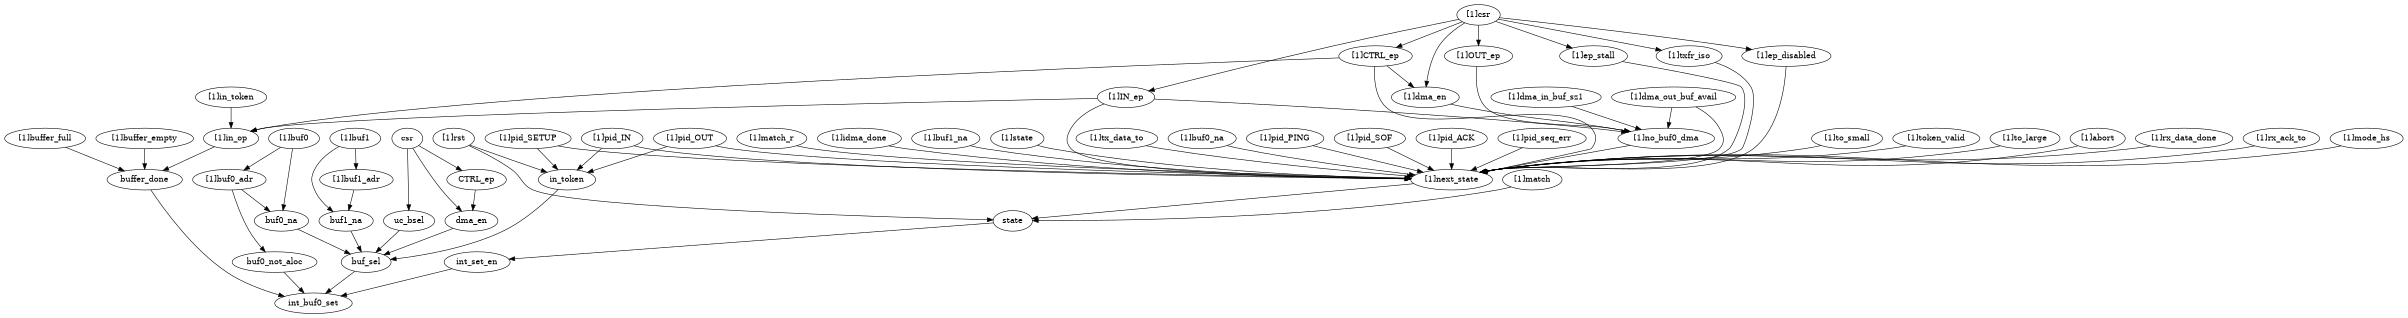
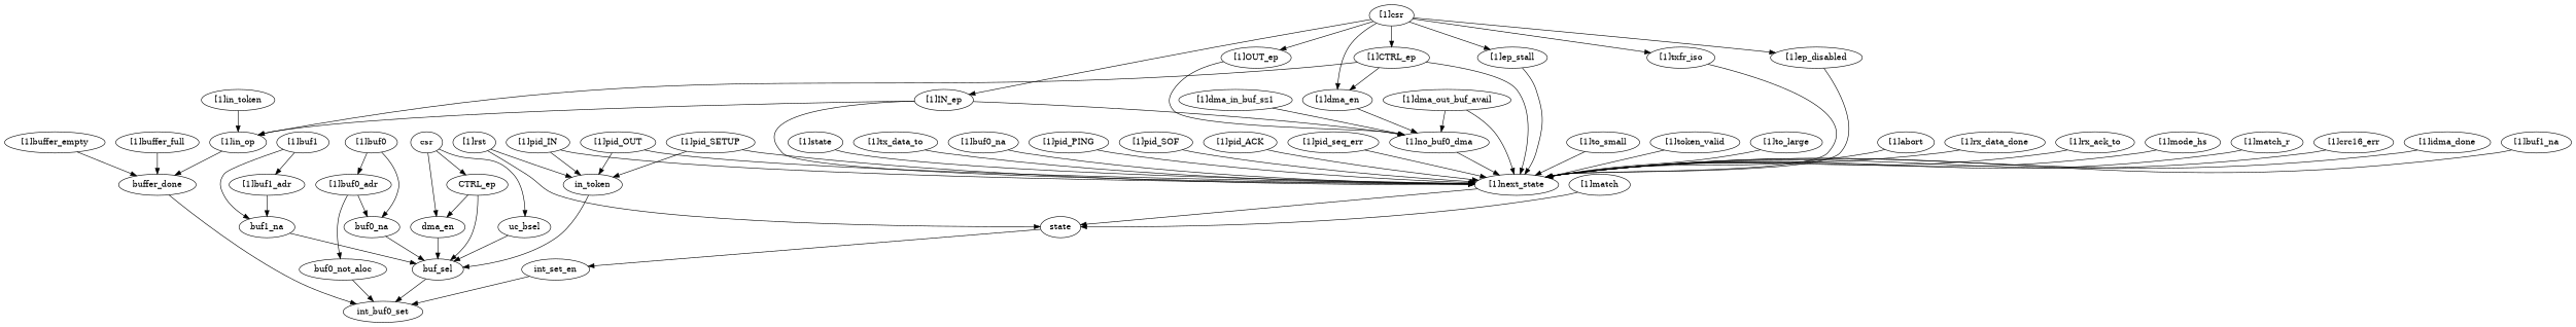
  strict digraph {
    node [complexity=9 importance=0.426488096071 rank=0.0251141993724]
    "[1]in_token" [complexity=13 importance=0.0319822783717 rank=0.00246017525936]
    "[1]in_op" [importance=0.0260241080366 rank=0.00289156755962]
    buffer_done [complexity=5 importance=0.0194077977303 rank=0.00388155954606]
    int_buf0_set [complexity=0 importance=0.0101216601671 rank=0.0]
    dma_en [complexity=12 importance=0.0230162577378 rank=0.00191802147815]
    buf_sel [complexity=5 importance=0.0181658538231 rank=0.00363317076462]
    "[1]rst" [complexity=13 importance=0.0771297370307 rank=0.00593305669467]
    in_token [complexity=12 importance=0.0241240241582 rank=0.00201033534652]
    state [complexity=6 importance=0.0933148951488 rank=0.0155524825248]
    int_set_en [complexity=5 importance=0.0158442947585 rank=0.0031688589517]
    "[1]dma_in_buf_sz1" [complexity=23 importance=0.577626585566]
    "[1]no_buf0_dma" [complexity=17 importance=0.57286892101 rank=0.0336981718241]
    "[1]next_state" [complexity=8 importance=0.140576810505 rank=0.0175721013131]
    "[1]to_small" [complexity=10 importance=0.570012129824 rank=0.0570012129824]
    "[1]pid_IN" [complexity=13 importance=0.0530057128725 rank=0.00407736252865]
    "[1]dma_en" [complexity=23 importance=0.577719324925 rank=0.0251182315185]
    "[1]ep_disabled" [complexity=11 importance=0.707664159341 rank=0.0643331053946]
    "[1]token_valid" [complexity=10 importance=0.145334475061 rank=0.0145334475061]
    "[1]csr" [complexity=25 importance=0.582406692381 rank=0.0232962676953]
    "[1]CTRL_ep" [complexity=26 importance=0.58249943174 rank=0.0224038242977]
    "[1]OUT_ep" [complexity=23 importance=0.577649027825 rank=0.0251151751228]
    "[1]ep_stall" [importance=0.707664159341 rank=0.0786293510379]
    "[1]IN_ep" [complexity=23 importance=0.577649027825 rank=0.0251151751228]
    "[1]txfr_iso" [complexity=10 importance=0.567087348836 rank=0.0567087348836]
    "[1]buffer_full" [importance=0.0259813413541 rank=0.00288681570601]
    "[1]to_large" [complexity=10 importance=0.570012129824 rank=0.0570012129824]
    "[1]buf1" [complexity=18 importance=0.0349498956799 rank=0.00194166087111]
    buf1_na [complexity=12 importance=0.0246416067327 rank=0.00205346722773]
    "[1]buf1_adr" [complexity=15 importance=0.0301922311239 rank=0.00201281540826]
    "[1]abort" [complexity=13 importance=1.41596802092 rank=0.108920616994]
    "[1]pid_OUT" [complexity=14 importance=0.0288816887142 rank=0.0020629777653]
    buf0_not_aloc [complexity=5 importance=0.0154344018342 rank=0.00308688036683]
    "[1]buffer_empty" [importance=0.0257640594109 rank=0.00286267326788]
    "[1]match" [complexity=7 importance=0.191387454854 rank=0.0273410649791]
    "[1]rx_data_done" [importance=0.285911285566 rank=0.0317679206185]
    "[1]buf0" [complexity=10 importance=0.0257426907813 rank=0.00257426907813]
    "[1]buf0_adr" [complexity=7 importance=0.0209850262253 rank=0.00299786088933]
    buf0_na [complexity=12 importance=0.0242715553253 rank=0.00202262961044]
    csr [complexity=17 importance=0.0325540291093 rank=0.00191494288878]
    CTRL_ep [complexity=15 importance=0.0277963645533 rank=0.00185309097022]
    uc_bsel [complexity=12 importance=0.0229459606386 rank=0.00191216338655]
    "[1]rx_ack_to" [importance=0.291732394135 rank=0.0324147104595]
    "[1]pid_SETUP" [complexity=14 importance=0.0288816887142 rank=0.0020629777653]
    "[1]mode_hs" [complexity=10 rank=0.0426488096071]
    "[1]match_r" [complexity=11 importance=0.708117492983 rank=0.0643743175439]
+   "[1]crc16_err" [complexity=11 rank=0.0387716450974]
    "[1]idma_done" [importance=0.285911285566 rank=0.0317679206185]
    "[1]buf1_na" [complexity=17 importance=1.13109023695 rank=0.0665347198206]
    "[1]state" [complexity=11 importance=3.82551159975 rank=0.347773781796]
    "[1]dma_out_buf_avail" [complexity=23 importance=0.577626585566]
    "[1]tx_data_to" [complexity=11 importance=0.431734123684 rank=0.0392485566986]
    "[1]buf0_na" [complexity=17 importance=1.13072018554 rank=0.0665129520908]
    "[1]pid_PING" [complexity=10 rank=0.0426488096071]
    "[1]pid_SOF" [complexity=11 importance=0.707641717081 rank=0.0643310651892]
    "[1]pid_ACK" [complexity=10 importance=0.145334475061 rank=0.0145334475061]
    "[1]pid_seq_err" [importance=0.43217362605 rank=0.0480192917834]
    "[1]in_token" -> "[1]in_op"
    "[1]in_op" -> buffer_done
    buffer_done -> int_buf0_set
    dma_en -> buf_sel
    buf_sel -> int_buf0_set
    "[1]rst" -> in_token
    "[1]rst" -> state
    in_token -> buf_sel
    state -> int_set_en
    int_set_en -> int_buf0_set
    "[1]dma_in_buf_sz1" -> "[1]no_buf0_dma"
    "[1]no_buf0_dma" -> "[1]next_state"
    "[1]next_state" -> state
    "[1]to_small" -> "[1]next_state"
    "[1]pid_IN" -> in_token
    "[1]pid_IN" -> "[1]next_state"
    "[1]dma_en" -> "[1]no_buf0_dma"
    "[1]ep_disabled" -> "[1]next_state"
    "[1]token_valid" -> "[1]next_state"
    "[1]csr" -> "[1]dma_en"
    "[1]csr" -> "[1]ep_disabled"
    "[1]csr" -> "[1]CTRL_ep"
    "[1]csr" -> "[1]OUT_ep"
    "[1]csr" -> "[1]ep_stall"
    "[1]csr" -> "[1]IN_ep"
    "[1]csr" -> "[1]txfr_iso"
    "[1]CTRL_ep" -> "[1]in_op"
    "[1]CTRL_ep" -> "[1]next_state"
    "[1]CTRL_ep" -> "[1]dma_en"
    "[1]OUT_ep" -> "[1]no_buf0_dma"
    "[1]ep_stall" -> "[1]next_state"
    "[1]IN_ep" -> "[1]in_op"
    "[1]IN_ep" -> "[1]no_buf0_dma"
    "[1]IN_ep" -> "[1]next_state"
    "[1]txfr_iso" -> "[1]next_state"
    "[1]buffer_full" -> buffer_done
    "[1]to_large" -> "[1]next_state"
    "[1]buf1" -> buf1_na
    "[1]buf1" -> "[1]buf1_adr"
    buf1_na -> buf_sel
    "[1]buf1_adr" -> buf1_na
    "[1]abort" -> "[1]next_state"
    "[1]pid_OUT" -> in_token
    "[1]pid_OUT" -> "[1]next_state"
    buf0_not_aloc -> int_buf0_set
    "[1]buffer_empty" -> buffer_done
    "[1]match" -> state
    "[1]rx_data_done" -> "[1]next_state"
    "[1]buf0" -> "[1]buf0_adr"
    "[1]buf0" -> buf0_na
    "[1]buf0_adr" -> buf0_not_aloc
    "[1]buf0_adr" -> buf0_na
    buf0_na -> buf_sel
    csr -> dma_en
    csr -> CTRL_ep
    csr -> uc_bsel
    CTRL_ep -> dma_en
+   CTRL_ep -> buf_sel
    uc_bsel -> buf_sel
    "[1]rx_ack_to" -> "[1]next_state"
    "[1]pid_SETUP" -> in_token
    "[1]pid_SETUP" -> "[1]next_state"
    "[1]mode_hs" -> "[1]next_state"
    "[1]match_r" -> "[1]next_state"
+   "[1]crc16_err" -> "[1]next_state"
    "[1]idma_done" -> "[1]next_state"
    "[1]buf1_na" -> "[1]next_state"
    "[1]state" -> "[1]next_state"
    "[1]dma_out_buf_avail" -> "[1]no_buf0_dma"
    "[1]dma_out_buf_avail" -> "[1]next_state"
    "[1]tx_data_to" -> "[1]next_state"
    "[1]buf0_na" -> "[1]next_state"
    "[1]pid_PING" -> "[1]next_state"
    "[1]pid_SOF" -> "[1]next_state"
    "[1]pid_ACK" -> "[1]next_state"
    "[1]pid_seq_err" -> "[1]next_state"
  }
